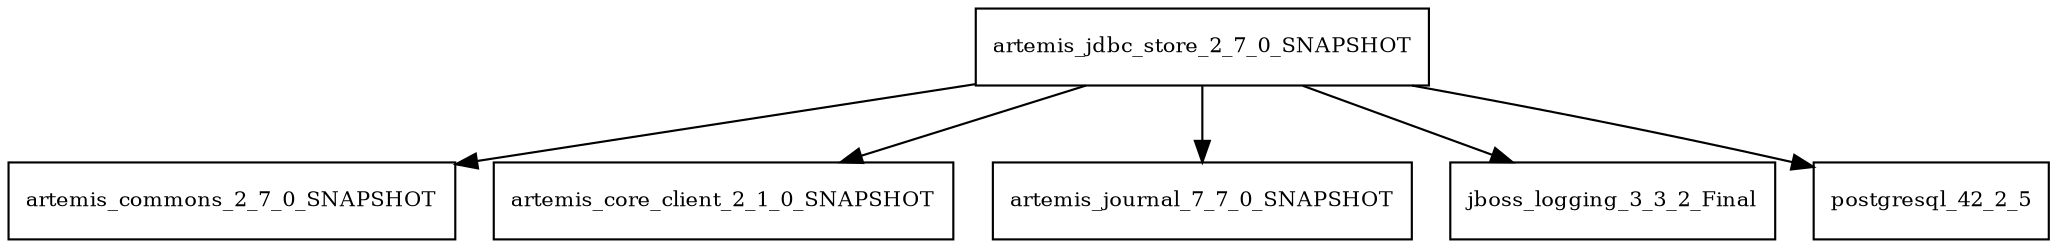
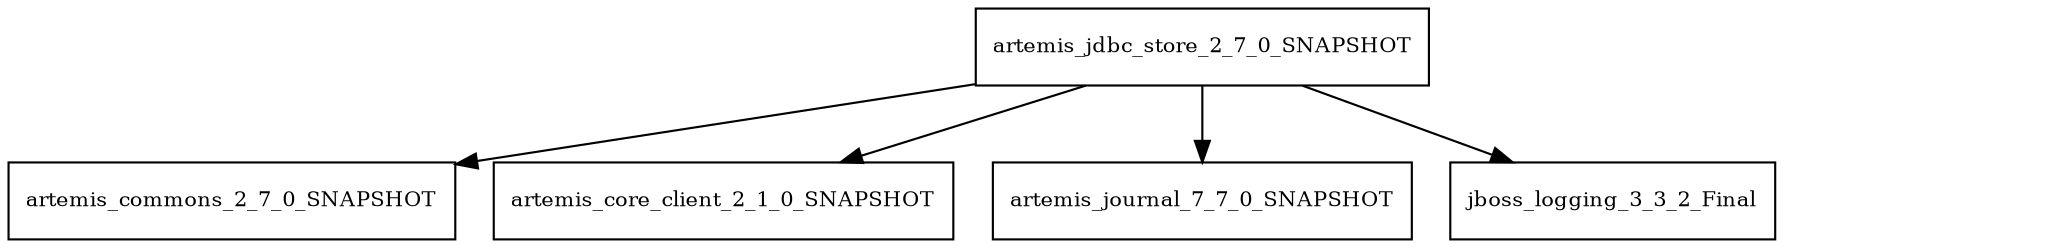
  digraph {
    node [fontsize=10.0 shape=box]
    artemis_jdbc_store_2_7_0_SNAPSHOT
    artemis_commons_2_7_0_SNAPSHOT
    n3 [label=artemis_core_client_2_1_0_SNAPSHOT]
    n4 [label=artemis_journal_7_7_0_SNAPSHOT]
    jboss_logging_3_3_2_Final
-   postgresql_42_2_5
    artemis_jdbc_store_2_7_0_SNAPSHOT -> artemis_commons_2_7_0_SNAPSHOT
    artemis_jdbc_store_2_7_0_SNAPSHOT -> n3
    artemis_jdbc_store_2_7_0_SNAPSHOT -> n4
    artemis_jdbc_store_2_7_0_SNAPSHOT -> jboss_logging_3_3_2_Final
-   artemis_jdbc_store_2_7_0_SNAPSHOT -> postgresql_42_2_5
  }
